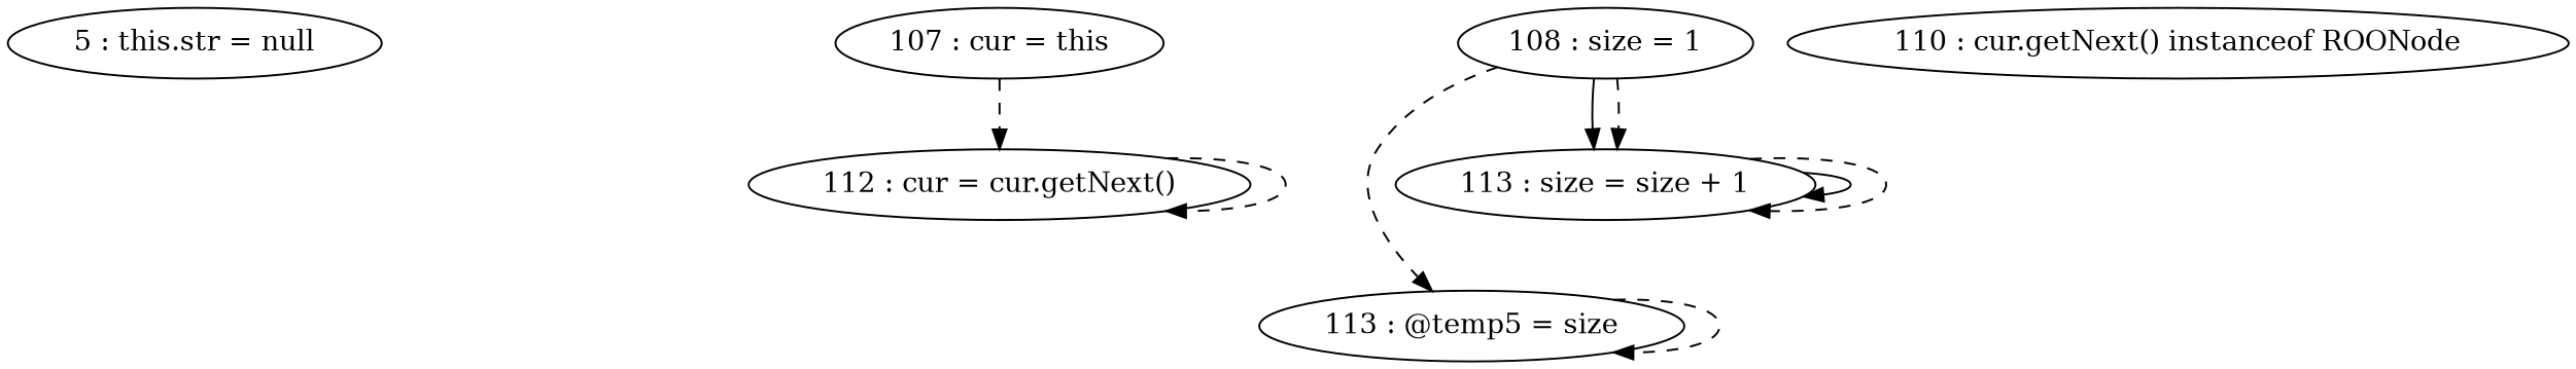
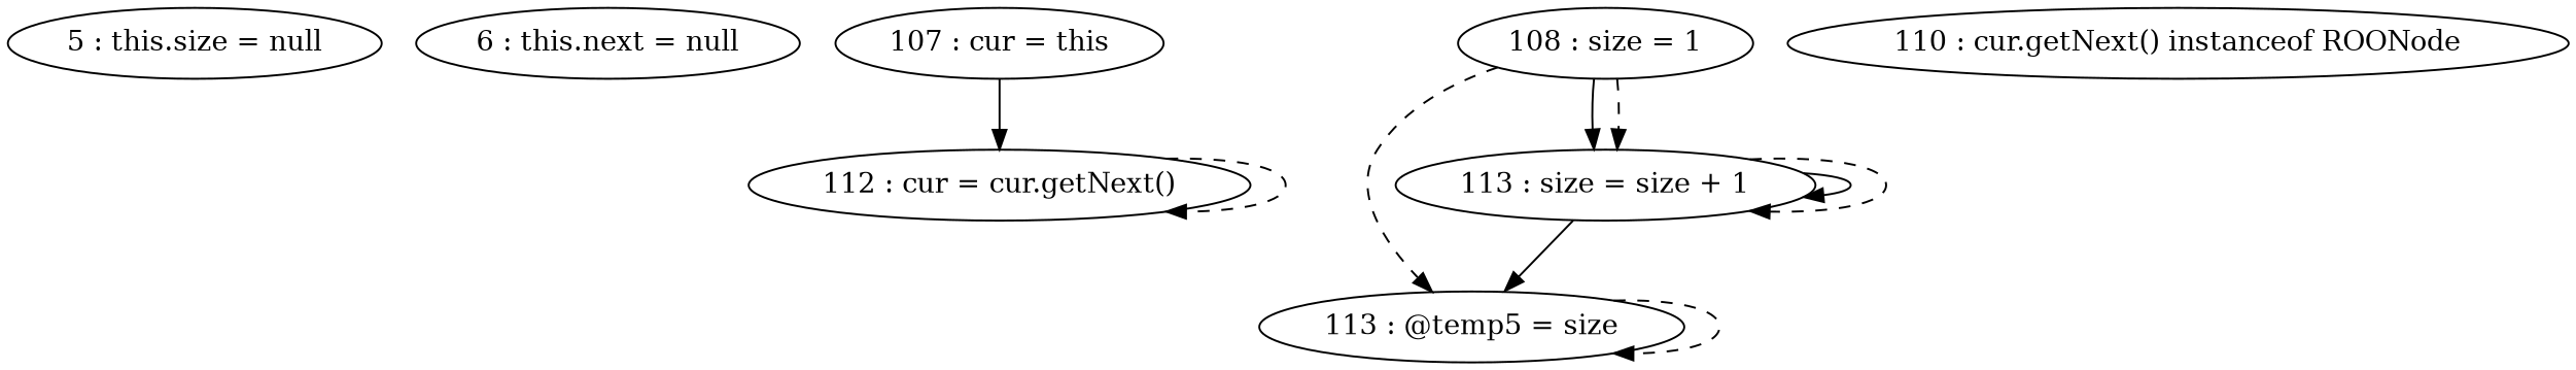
  digraph {
    edge [style=dashed]
-   "5 : this.str = null"
+   "5 : this.str = null" [label="5 : this.size = null"]
+   "6 : this.next = null"
    "107 : cur = this"
    "112 : cur = cur.getNext()"
    "108 : size = 1"
    "113 : @temp5 = size"
    "113 : size = size + 1"
    "110 : cur.getNext() instanceof ROONode"
-   "107 : cur = this" -> "112 : cur = cur.getNext()"
+   "107 : cur = this" -> "112 : cur = cur.getNext()" [style=solid]
    "112 : cur = cur.getNext()" -> "112 : cur = cur.getNext()"
    "108 : size = 1" -> "113 : @temp5 = size"
    "108 : size = 1" -> "113 : size = size + 1" [style=""]
    "108 : size = 1" -> "113 : size = size + 1"
    "113 : @temp5 = size" -> "113 : @temp5 = size"
+   "113 : size = size + 1" -> "113 : @temp5 = size" [style=""]
    "113 : size = size + 1" -> "113 : size = size + 1" [style=""]
    "113 : size = size + 1" -> "113 : size = size + 1"
  }
